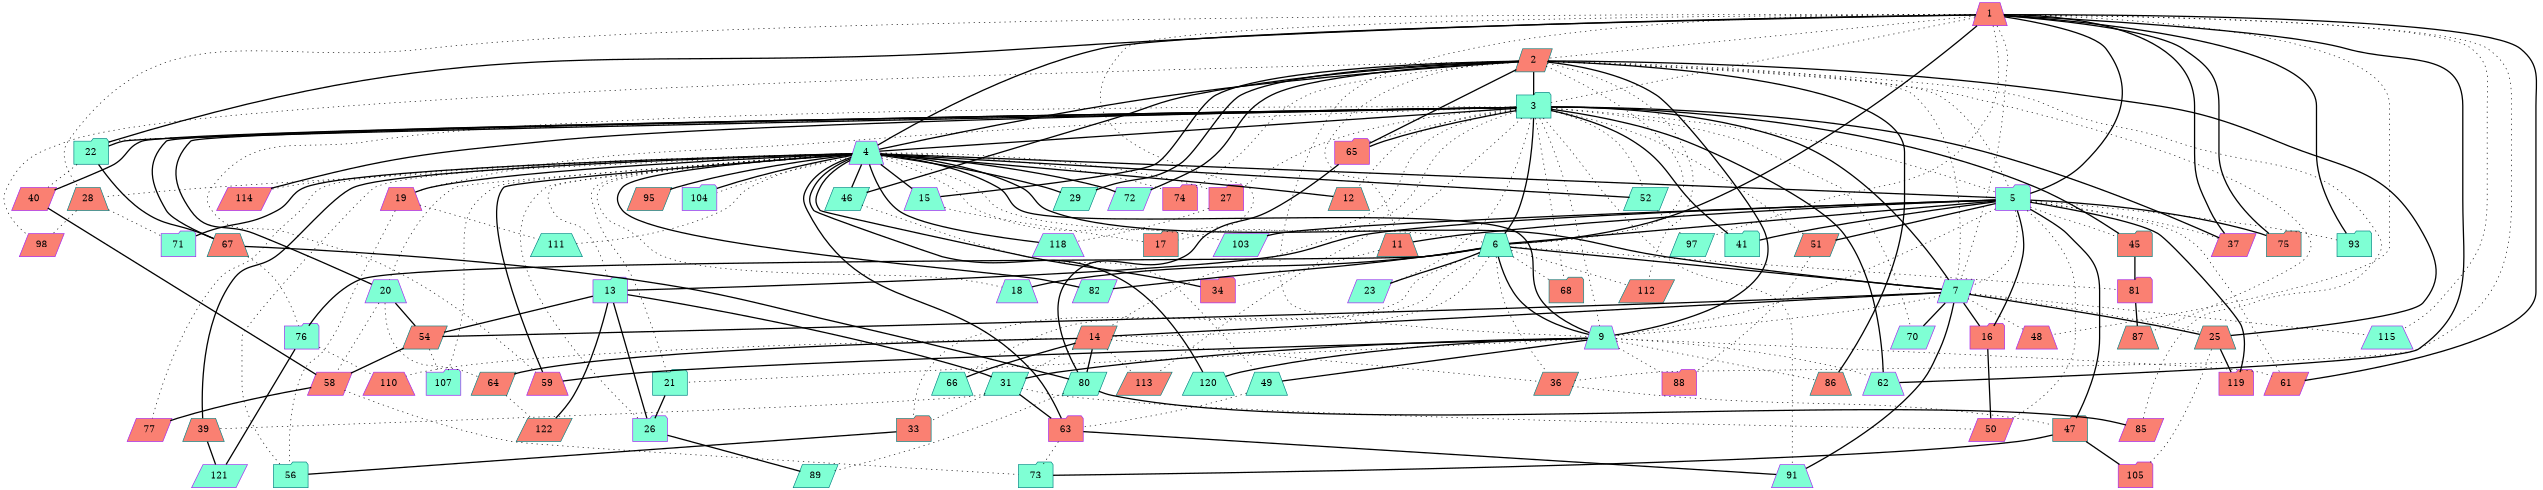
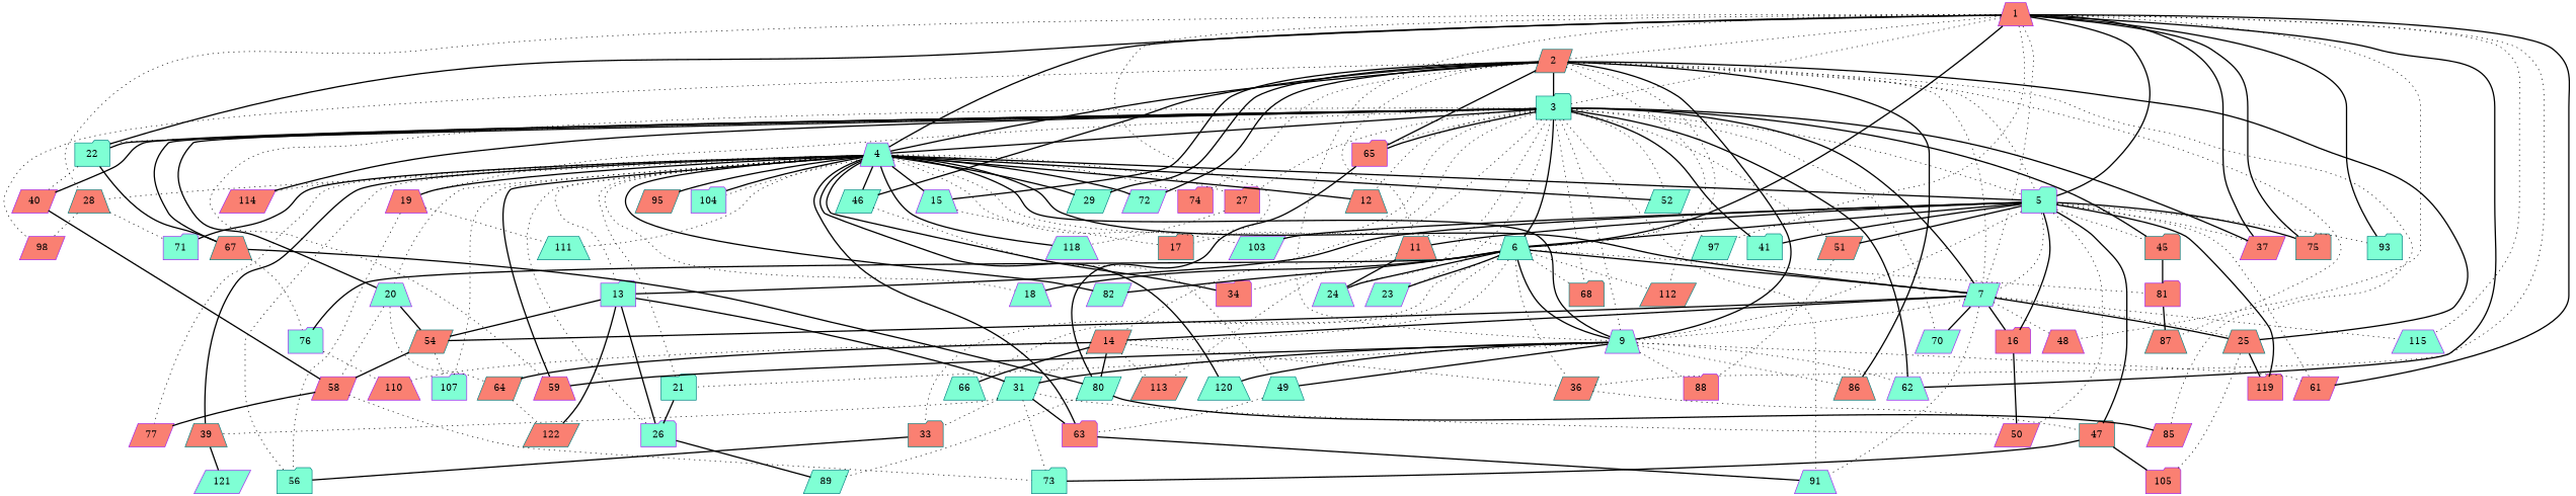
  graph {
    node [color=purple fillcolor=salmon shape=parallelogram style=filled]
    edge [style=bold]
    1 [shape=trapezium super="+44"]
    2 [color=teal super="+69"]
    3 [color=teal fillcolor=aquamarine shape=folder super="+8"]
    4 [fillcolor=aquamarine shape=trapezium super="+10"]
    5 [fillcolor=aquamarine shape=folder super="+42"]
    6 [color=teal fillcolor=aquamarine shape=trapezium super="+35"]
    7 [fillcolor=aquamarine super="+94"]
    9 [fillcolor=aquamarine shape=trapezium super="+79"]
    17 [color=teal shape=folder super="+106"]
    22 [color=teal fillcolor=aquamarine shape=folder super="+60"]
    28 [color=teal shape=trapezium]
    36 [color=teal super="+101"]
    37 [super="+83"]
    48 [shape=trapezium]
    61 [super="+99"]
    62 [fillcolor=aquamarine shape=trapezium super="+109"]
    75 [color=teal shape=folder]
    93 [color=teal fillcolor=aquamarine shape=folder]
    97 [color=teal fillcolor=aquamarine]
    115 [fillcolor=aquamarine shape=trapezium]
    11 [color=teal shape=trapezium]
    15 [fillcolor=aquamarine shape=trapezium]
    25 [color=teal shape=trapezium super="+38"]
    29 [color=teal fillcolor=aquamarine]
    46 [color=teal fillcolor=aquamarine]
    65 [shape=folder super="+117"]
    72 [fillcolor=aquamarine]
    74 [shape=folder]
    85
    86 [color=teal shape=trapezium]
    87 [color=teal shape=trapezium]
    98
    112 [color=teal]
    12 [color=teal shape=trapezium]
    14 [color=teal super="+43"]
    19 [shape=trapezium]
    20 [fillcolor=aquamarine shape=trapezium]
    23 [fillcolor=aquamarine]
+   24 [fillcolor=aquamarine shape=trapezium super="+53"]
    27 [shape=folder]
    40
    41 [color=teal fillcolor=aquamarine shape=folder]
    45 [color=teal shape=folder]
    51 [color=teal]
    52 [color=teal fillcolor=aquamarine super="+57"]
    59 [shape=trapezium super="+84"]
    67 [color=teal shape=trapezium]
    68 [color=teal shape=folder]
    70 [fillcolor=aquamarine]
    91 [fillcolor=aquamarine shape=trapezium super="+102"]
    113 [color=teal]
    114
    13 [fillcolor=aquamarine shape=folder super="+100"]
    18 [fillcolor=aquamarine shape=trapezium]
    21 [color=teal fillcolor=aquamarine shape=folder super="+55"]
    26 [fillcolor=aquamarine shape=folder super="+30"]
    34 [shape=folder]
    39 [color=teal shape=trapezium]
    56 [color=teal fillcolor=aquamarine shape=folder super="+108"]
    63 [shape=folder]
    71 [fillcolor=aquamarine shape=folder]
    77
    82 [fillcolor=aquamarine]
    95 [color=teal]
    103 [fillcolor=aquamarine]
    104 [fillcolor=aquamarine shape=folder]
    107 [fillcolor=aquamarine shape=folder]
    111 [color=teal fillcolor=aquamarine shape=trapezium]
    118 [fillcolor=aquamarine shape=trapezium]
    120 [color=teal fillcolor=aquamarine shape=trapezium]
    16 [shape=folder]
    47 [color=teal shape=folder]
    119 [shape=folder]
    50
    33 [color=teal shape=folder]
    66 [color=teal fillcolor=aquamarine shape=trapezium]
    76 [fillcolor=aquamarine shape=folder]
    81 [shape=folder]
    54 [color=teal super="+92"]
    31 [color=teal fillcolor=aquamarine super="+32"]
    49 [color=teal fillcolor=aquamarine shape=trapezium super="+90"]
    88 [shape=folder]
    105 [shape=folder]
    80 [color=teal fillcolor=aquamarine super="+96"]
    64 [color=teal]
    110 [shape=trapezium]
    58 [super="+78"]
    122 [color=teal]
    89 [color=teal fillcolor=aquamarine]
    121 [fillcolor=aquamarine]
    73 [color=teal fillcolor=aquamarine shape=folder super="+116"]
    1 -- 2 [style=dotted]
    1 -- 3 [style=dotted weight=2]
    1 -- 4 [weight=2]
    1 -- 5
    1 -- 6
    1 -- 7 [style=dotted]
    1 -- 9 [style=dotted weight=2]
    1 -- 17 [style=dotted]
    1 -- 22
    1 -- 28 [style=dotted]
    1 -- 36 [style=dotted]
    1 -- 37
    1 -- 48 [style=dotted]
    1 -- 61
    1 -- 62
    1 -- 75
    1 -- 93
    1 -- 97 [style=dotted]
    1 -- 115 [style=dotted]
    2 -- 3 [weight=2]
    2 -- 4 [weight=2]
    2 -- 5 [style=dotted]
    2 -- 6 [style=dotted]
    2 -- 7 [style=dotted]
    2 -- 9 [weight=2]
    2 -- 11 [style=dotted]
    2 -- 15
    2 -- 25
    2 -- 29
    2 -- 46
    2 -- 65
    2 -- 72
    2 -- 74 [style=dotted]
    2 -- 85 [style=dotted]
    2 -- 86
    2 -- 87 [style=dotted]
    2 -- 98 [style=dotted]
    2 -- 112 [style=dotted]
    3 -- 4 [weight=4]
    3 -- 5 [style=dotted weight=3]
    3 -- 6 [weight=2]
    3 -- 7 [weight=2]
    3 -- 9 [style=dotted weight=3]
    3 -- 17 [style=dotted]
    3 -- 22 [style=dotted]
    3 -- 22
    3 -- 37
    3 -- 62
    3 -- 65 [style=dotted]
    3 -- 65
    3 -- 12 [style=dotted]
    3 -- 14 [style=dotted]
    3 -- 19 [style=dotted]
    3 -- 20
    3 -- 23 [style=dotted]
+   3 -- 24 [style=dotted]
    3 -- 27 [style=dotted]
    3 -- 40
    3 -- 41
    3 -- 45
    3 -- 51 [style=dotted]
    3 -- 52 [style=dotted]
    3 -- 59 [style=dotted]
    3 -- 67
    3 -- 68 [style=dotted]
    3 -- 70 [style=dotted]
    3 -- 91 [style=dotted]
    3 -- 113 [style=dotted]
    3 -- 114
    4 -- 5 [weight=2]
    4 -- 6 [style=dotted weight=3]
    4 -- 7 [weight=2]
    4 -- 9 [weight=2]
    4 -- 28 [style=dotted]
    4 -- 15
    4 -- 29
    4 -- 46
    4 -- 72
    4 -- 74 [style=dotted]
    4 -- 12
    4 -- 19
    4 -- 20 [style=dotted]
    4 -- 27 [style=dotted]
    4 -- 52 [weight=2]
    4 -- 59
    4 -- 114 [style=dotted]
    4 -- 13 [style=dotted weight=2]
    4 -- 18 [style=dotted]
    4 -- 21 [style=dotted]
    4 -- 26 [style=dotted]
    4 -- 34
    4 -- 39
    4 -- 56 [style=dotted]
    4 -- 63
    4 -- 71
    4 -- 77 [style=dotted]
    4 -- 82
    4 -- 95
    4 -- 103 [style=dotted]
    4 -- 104
    4 -- 104 [style=dotted]
    4 -- 107 [style=dotted]
    4 -- 111 [style=dotted]
    4 -- 118
    4 -- 120
    5 -- 6
    5 -- 7 [style=dotted]
    5 -- 9 [style=dotted]
    5 -- 37 [style=dotted]
    5 -- 61 [style=dotted]
    5 -- 75
    5 -- 93 [style=dotted]
    5 -- 11
    5 -- 41
    5 -- 45 [style=dotted]
    5 -- 51
    5 -- 13
    5 -- 103
    5 -- 16
    5 -- 47
    5 -- 119
    5 -- 50 [style=dotted]
    6 -- 7 [weight=2]
    6 -- 9
    6 -- 36 [style=dotted]
    6 -- 112 [style=dotted]
    6 -- 14 [style=dotted]
    6 -- 23
+   6 -- 24
    6 -- 68 [style=dotted]
    6 -- 18
    6 -- 82
    6 -- 33 [style=dotted]
    6 -- 66 [style=dotted]
    6 -- 76
    6 -- 81 [style=dotted]
    7 -- 9 [style=dotted]
    7 -- 48 [style=dotted]
    7 -- 115 [style=dotted]
    7 -- 25
    7 -- 25 [style=dotted]
    7 -- 14
    7 -- 70
-   7 -- 91
+   7 -- 91 [style=dotted]
    7 -- 16
    7 -- 54
    9 -- 61 [style=dotted]
    9 -- 62 [style=dotted]
    9 -- 86 [style=dotted]
    9 -- 59
    9 -- 21 [style=dotted]
    9 -- 120
    9 -- 31
    9 -- 49
    9 -- 88 [style=dotted]
    22 -- 40 [style=dotted]
    22 -- 67
    28 -- 98 [style=dotted]
    28 -- 71 [style=dotted]
    36 -- 47 [style=dotted]
+   11 -- 24
    11 -- 34 [style=dotted]
    15 -- 17 [style=dotted]
    25 -- 119
    25 -- 105 [style=dotted]
    46 -- 49 [style=dotted]
    65 -- 80
    14 -- 36 [style=dotted]
    14 -- 113 [style=dotted]
    14 -- 66
    14 -- 31 [style=dotted]
    14 -- 80
    14 -- 64
    14 -- 110 [style=dotted]
    19 -- 56 [style=dotted]
    19 -- 111 [style=dotted]
    20 -- 54
    20 -- 64 [style=dotted]
    20 -- 58 [style=dotted]
    27 -- 118 [style=dotted]
    40 -- 58
    45 -- 81
    51 -- 88 [style=dotted]
    52 -- 97 [style=dotted]
    67 -- 76 [style=dotted]
    67 -- 80
    13 -- 26
    13 -- 54
    13 -- 31
    13 -- 122
    21 -- 26
    26 -- 89
    39 -- 121
    63 -- 91
    16 -- 50
    47 -- 105
    47 -- 73
    33 -- 56
    76 -- 110 [style=dotted]
-   76 -- 121
    81 -- 87
    54 -- 107 [style=dotted]
    54 -- 58
    31 -- 39 [style=dotted]
    31 -- 63
    31 -- 50 [style=dotted]
    31 -- 33 [style=dotted]
-   63 -- 73 [style=dotted]
+   31 -- 73 [style=dotted]
    49 -- 63 [style=dotted]
    80 -- 85
    80 -- 89 [style=dotted]
    64 -- 122 [style=dotted]
    58 -- 77
    58 -- 73 [style=dotted]
  }
